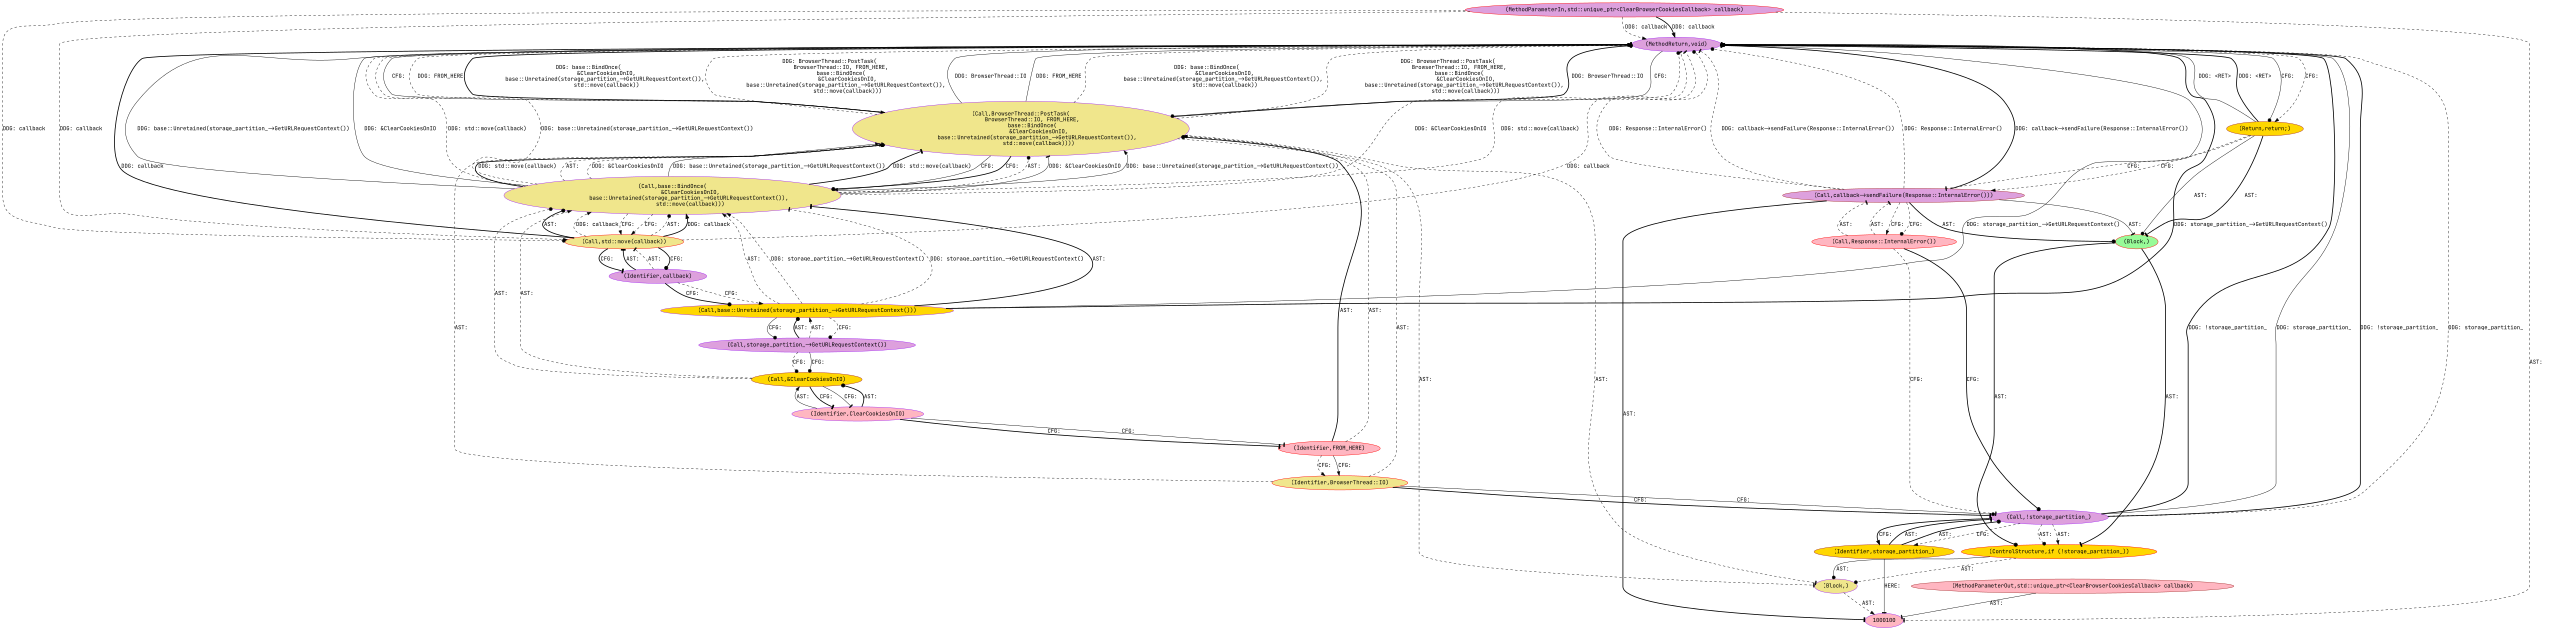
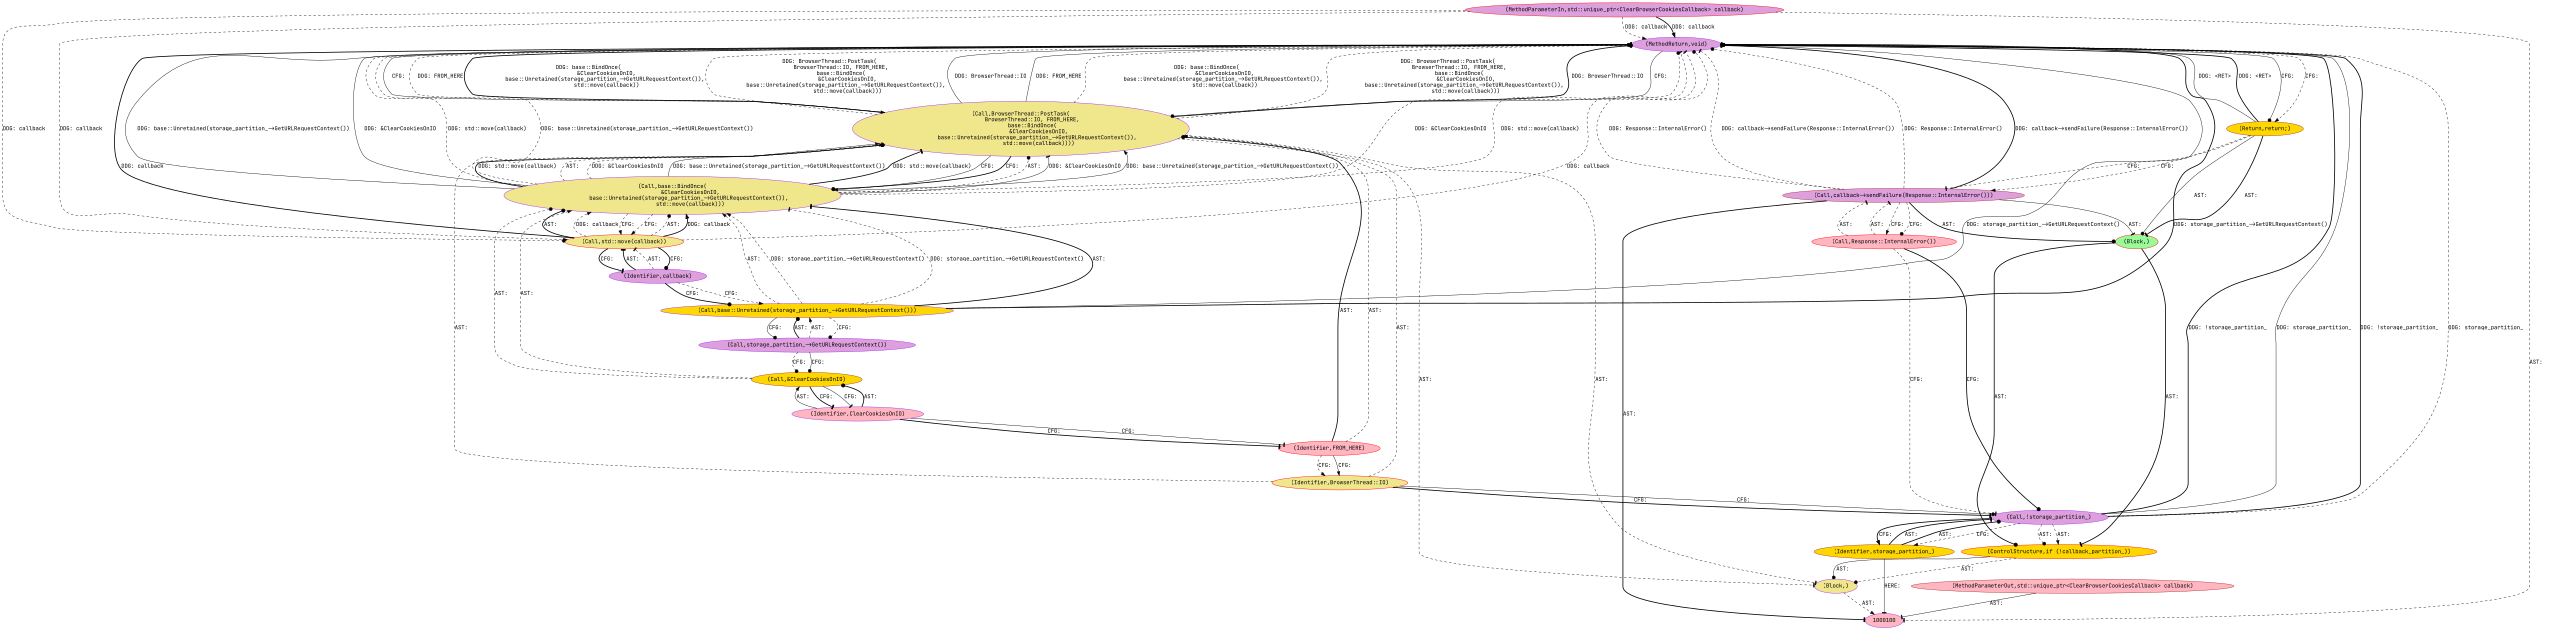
  digraph {
    fontname="JetBrains Mono"
    node [color=purple fillcolor=plum fontname="JetBrains Mono" style=filled]
    edge [arrowhead=tee fontname="JetBrains Mono" style=dashed]
    n1 [label="(MethodReturn,void)"]
    n2 [color=brown fillcolor=gold label="(Return,return;)"]
    n3 [fillcolor=khaki label="(Call,BrowserThread::PostTask(\n       BrowserThread::IO, FROM_HERE,\n       base::BindOnce(\n           &ClearCookiesOnIO,\n          base::Unretained(storage_partition_->GetURLRequestContext()),\n           std::move(callback))))"]
    n4 [color=red fillcolor=palegreen label="(Block,)"]
    n5 [color=brown label="(Call,callback->sendFailure(Response::InternalError()))"]
    n6 [fillcolor=khaki label="(Call,base::BindOnce(\n           &ClearCookiesOnIO,\n          base::Unretained(storage_partition_->GetURLRequestContext()),\n           std::move(callback)))"]
    n7 [fillcolor=khaki label="(Block,)"]
    1000100 [fillcolor=lightpink]
    n9 [color=red fillcolor=khaki label="(Call,std::move(callback))"]
    n10 [label="(Identifier,callback)"]
    n11 [color=brown fillcolor=gold label="(Call,&ClearCookiesOnIO)"]
    n12 [fillcolor=lightpink label="(Identifier,ClearCookiesOnIO)"]
    n13 [color=red fillcolor=lightpink label="(Identifier,FROM_HERE)"]
    n14 [color=red fillcolor=khaki label="(Identifier,BrowserThread::IO)"]
    n15 [fillcolor=gold label="(Call,base::Unretained(storage_partition_->GetURLRequestContext()))"]
    n16 [label="(Call,storage_partition_->GetURLRequestContext())"]
    n17 [color=red label="(MethodParameterIn,std::unique_ptr<ClearBrowserCookiesCallback> callback)"]
    n18 [color=brown fillcolor=lightpink label="(MethodParameterOut,std::unique_ptr<ClearBrowserCookiesCallback> callback)"]
-   n19 [color=red fillcolor=gold label="(ControlStructure,if (!storage_partition_))"]
+   n19 [color=red fillcolor=gold label="(ControlStructure,if (!callback_partition_))"]
    n20 [label="(Call,!storage_partition_)"]
    n21 [color=brown fillcolor=gold label="(Identifier,storage_partition_)"]
    n22 [color=red fillcolor=lightpink label="(Call,Response::InternalError())"]
    n1 -> n2 [arrowhead=dot label="CFG: " style=solid]
    n1 -> n2 [arrowhead=normal label="CFG: "]
    n1 -> n3 [arrowhead=dot label="CFG: " style=solid]
    n1 -> n3 [arrowhead=normal label="CFG: " style=solid]
    n2 -> n1 [arrowhead=normal label="DDG: <RET>" style=solid]
    n2 -> n1 [arrowhead=dot label="DDG: <RET>" style=bold]
    n2 -> n4 [label="AST: " style=bold]
    n2 -> n4 [arrowhead=dot label="AST: " style=solid]
    n2 -> n5 [arrowhead=normal label="CFG: "]
    n2 -> n5 [label="CFG: "]
    n3 -> n1 [label="DDG: FROM_HERE"]
    n3 -> n1 [label="DDG: base::BindOnce(\n           &ClearCookiesOnIO,\n          base::Unretained(storage_partition_->GetURLRequestContext()),\n           std::move(callback))" style=bold]
    n3 -> n1 [arrowhead=normal label="DDG: BrowserThread::PostTask(\n       BrowserThread::IO, FROM_HERE,\n       base::BindOnce(\n           &ClearCookiesOnIO,\n          base::Unretained(storage_partition_->GetURLRequestContext()),\n           std::move(callback)))"]
    n3 -> n1 [label="DDG: BrowserThread::IO" style=solid]
    n3 -> n1 [arrowhead=normal label="DDG: FROM_HERE" style=solid]
    n3 -> n1 [label="DDG: base::BindOnce(\n           &ClearCookiesOnIO,\n          base::Unretained(storage_partition_->GetURLRequestContext()),\n           std::move(callback))"]
    n3 -> n1 [label="DDG: BrowserThread::PostTask(\n       BrowserThread::IO, FROM_HERE,\n       base::BindOnce(\n           &ClearCookiesOnIO,\n          base::Unretained(storage_partition_->GetURLRequestContext()),\n           std::move(callback)))"]
    n3 -> n1 [arrowhead=dot label="DDG: BrowserThread::IO" style=bold]
    n3 -> n6 [arrowhead=normal label="CFG: " style=solid]
    n3 -> n6 [arrowhead=dot label="CFG: " style=bold]
    n3 -> n7 [label="AST: "]
    n3 -> n7 [label="AST: "]
    n4 -> n19 [arrowhead=dot label="AST: " style=bold]
    n4 -> n19 [label="AST: " style=bold]
    n5 -> n1 [arrowhead=dot label="DDG: Response::InternalError()"]
    n5 -> n1 [label="DDG: callback->sendFailure(Response::InternalError())"]
    n5 -> n1 [arrowhead=dot label="DDG: Response::InternalError()"]
    n5 -> n1 [label="DDG: callback->sendFailure(Response::InternalError())" style=bold]
    n5 -> n4 [label="AST: " style=solid]
    n5 -> n4 [arrowhead=dot label="AST: " style=bold]
    n5 -> 1000100 [label="AST: " style=bold]
    n5 -> n22 [arrowhead=normal label="CFG: "]
    n5 -> n22 [arrowhead=dot label="CFG: "]
    n6 -> n1 [arrowhead=dot label="DDG: &ClearCookiesOnIO"]
    n6 -> n1 [label="DDG: std::move(callback)"]
    n6 -> n1 [arrowhead=normal label="DDG: base::Unretained(storage_partition_->GetURLRequestContext())" style=solid]
    n6 -> n1 [arrowhead=dot label="DDG: &ClearCookiesOnIO" style=solid]
    n6 -> n1 [arrowhead=normal label="DDG: std::move(callback)"]
    n6 -> n1 [label="DDG: base::Unretained(storage_partition_->GetURLRequestContext())"]
    n6 -> n3 [arrowhead=dot label="AST: "]
    n6 -> n3 [label="DDG: &ClearCookiesOnIO" style=solid]
    n6 -> n3 [arrowhead=normal label="DDG: base::Unretained(storage_partition_->GetURLRequestContext())" style=solid]
    n6 -> n3 [arrowhead=dot label="DDG: std::move(callback)" style=bold]
    n6 -> n3 [arrowhead=normal label="AST: "]
    n6 -> n3 [label="DDG: &ClearCookiesOnIO"]
    n6 -> n3 [arrowhead=normal label="DDG: base::Unretained(storage_partition_->GetURLRequestContext())" style=solid]
    n6 -> n3 [label="DDG: std::move(callback)" style=bold]
    n6 -> n9 [arrowhead=normal label="CFG: "]
    n6 -> n9 [arrowhead=normal label="CFG: "]
    n7 -> 1000100 [arrowhead=normal label="AST: "]
    n9 -> n1 [label="DDG: callback" style=bold]
    n9 -> n1 [label="DDG: callback"]
    n9 -> n6 [arrowhead=dot label="AST: "]
    n9 -> n6 [arrowhead=normal label="DDG: callback" style=bold]
    n9 -> n6 [arrowhead=dot label="AST: " style=bold]
    n9 -> n6 [arrowhead=normal label="DDG: callback"]
    n9 -> n10 [arrowhead=dot label="CFG: " style=bold]
    n9 -> n10 [label="CFG: " style=bold]
    n10 -> n9 [label="AST: " style=bold]
    n10 -> n9 [label="AST: "]
    n10 -> n15 [arrowhead=dot label="CFG: " style=bold]
    n10 -> n15 [arrowhead=normal label="CFG: "]
    n11 -> n6 [arrowhead=dot label="AST: "]
    n11 -> n6 [arrowhead=normal label="AST: "]
    n11 -> n12 [label="CFG: " style=bold]
    n11 -> n12 [label="CFG: " style=solid]
    n12 -> n11 [arrowhead=dot label="AST: " style=bold]
    n12 -> n11 [arrowhead=normal label="AST: " style=solid]
    n12 -> n13 [label="CFG: " style=solid]
    n12 -> n13 [label="CFG: " style=bold]
    n13 -> n3 [arrowhead=dot label="AST: " style=bold]
    n13 -> n3 [arrowhead=normal label="AST: "]
    n13 -> n14 [arrowhead=normal label="CFG: " style=solid]
    n13 -> n14 [arrowhead=normal label="CFG: "]
    n14 -> n3 [arrowhead=normal label="AST: "]
    n14 -> n3 [arrowhead=normal label="AST: "]
    n14 -> n20 [arrowhead=dot label="CFG: " style=solid]
    n14 -> n20 [label="CFG: " style=bold]
    n15 -> n1 [label="DDG: storage_partition_->GetURLRequestContext()" style=bold]
    n15 -> n1 [arrowhead=normal label="DDG: storage_partition_->GetURLRequestContext()" style=solid]
    n15 -> n6 [label="AST: " style=bold]
    n15 -> n6 [label="DDG: storage_partition_->GetURLRequestContext()"]
    n15 -> n6 [arrowhead=normal label="AST: "]
    n15 -> n6 [arrowhead=normal label="DDG: storage_partition_->GetURLRequestContext()"]
    n15 -> n16 [arrowhead=dot label="CFG: "]
    n15 -> n16 [arrowhead=dot label="CFG: " style=solid]
    n16 -> n11 [arrowhead=dot label="CFG: " style=solid]
    n16 -> n11 [arrowhead=dot label="CFG: "]
    n16 -> n15 [arrowhead=dot label="AST: " style=bold]
    n16 -> n15 [arrowhead=normal label="AST: "]
    n17 -> n1 [arrowhead=normal label="DDG: callback"]
    n17 -> n1 [arrowhead=normal label="DDG: callback" style=bold]
    n17 -> 1000100 [label="AST: "]
    n17 -> n9 [arrowhead=dot label="DDG: callback"]
    n17 -> n9 [arrowhead=normal label="DDG: callback"]
    n18 -> 1000100 [label="AST: " style=solid]
    n19 -> n7 [arrowhead=dot label="AST: " style=solid]
    n19 -> n7 [arrowhead=dot label="AST: "]
    n20 -> n1 [arrowhead=dot label="DDG: !storage_partition_" style=bold]
    n20 -> n1 [arrowhead=dot label="DDG: storage_partition_" style=solid]
    n20 -> n1 [label="DDG: !storage_partition_" style=bold]
    n20 -> n1 [arrowhead=normal label="DDG: storage_partition_"]
    n20 -> n19 [arrowhead=dot label="AST: "]
    n20 -> n19 [arrowhead=normal label="AST: "]
    n20 -> n21 [arrowhead=normal label="CFG: "]
    n20 -> n21 [arrowhead=normal label="CFG: " style=bold]
    n21 -> 1000100 [label="HERE: " style=solid]
    n21 -> n20 [label="AST: " style=bold]
    n21 -> n20 [arrowhead=dot label="AST: " style=bold]
    n22 -> n5 [label="AST: "]
    n22 -> n5 [label="AST: "]
    n22 -> n20 [arrowhead=dot label="CFG: " style=bold]
    n22 -> n20 [label="CFG: "]
  }
